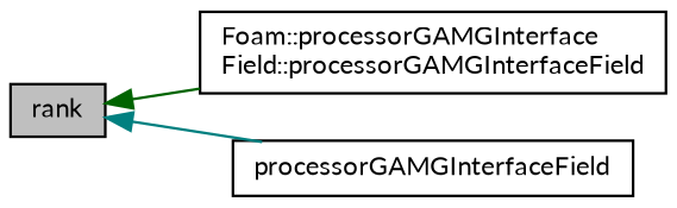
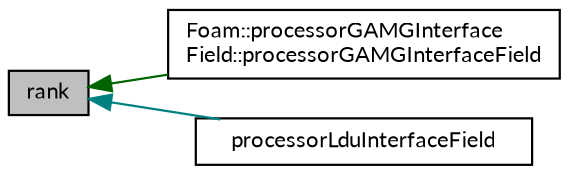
  digraph {
    rankdir=LR
    fontname=Lato
    node [color=black fontname=Lato fontsize=10 shape=record]
    edge [dir=back fontname=Lato fontsize=10 labelfontname=Helvetica labelfontsize=10 style=solid]
    n1 [fillcolor=grey75 fontcolor=black height=0.2 label=rank style=filled width=0.4]
    n2 [height=0.2 label="Foam::processorGAMGInterface\lField::processorGAMGInterfaceField" width=0.4]
-   n3 [height=0.2 label=processorGAMGInterfaceField width=0.4]
+   n3 [height=0.2 label=processorLduInterfaceField width=0.4]
    n1 -> n2 [color=darkgreen]
    n1 -> n3 [color=teal]
  }
